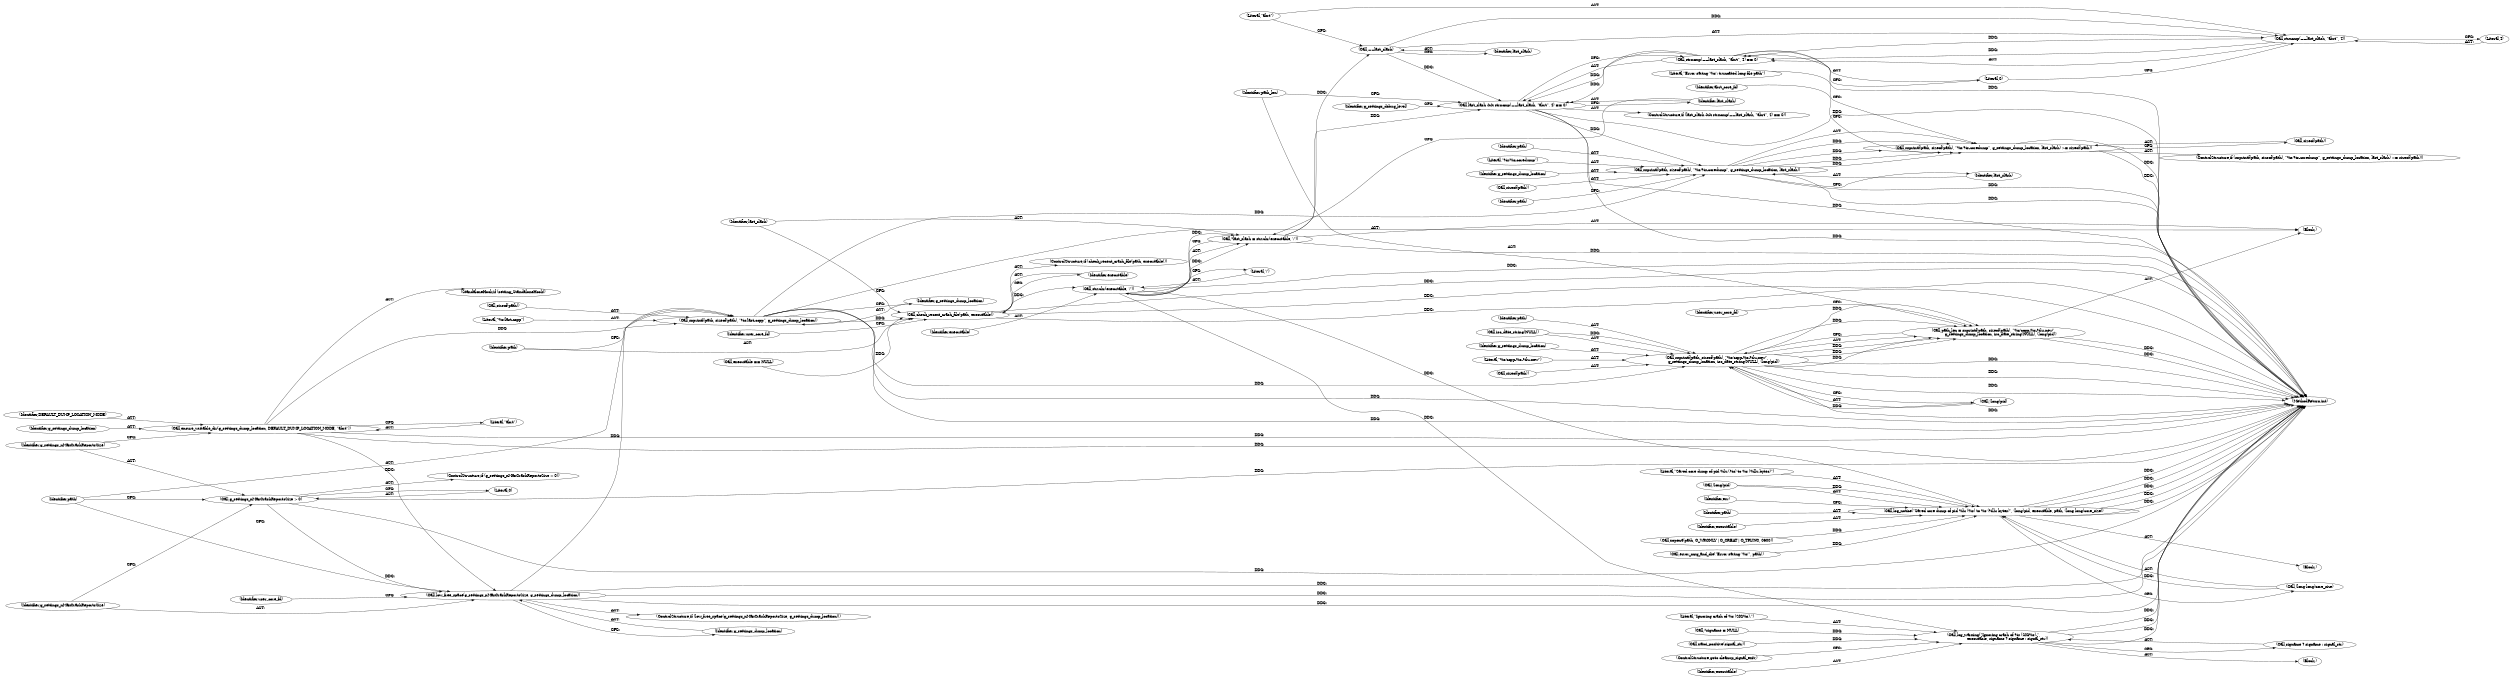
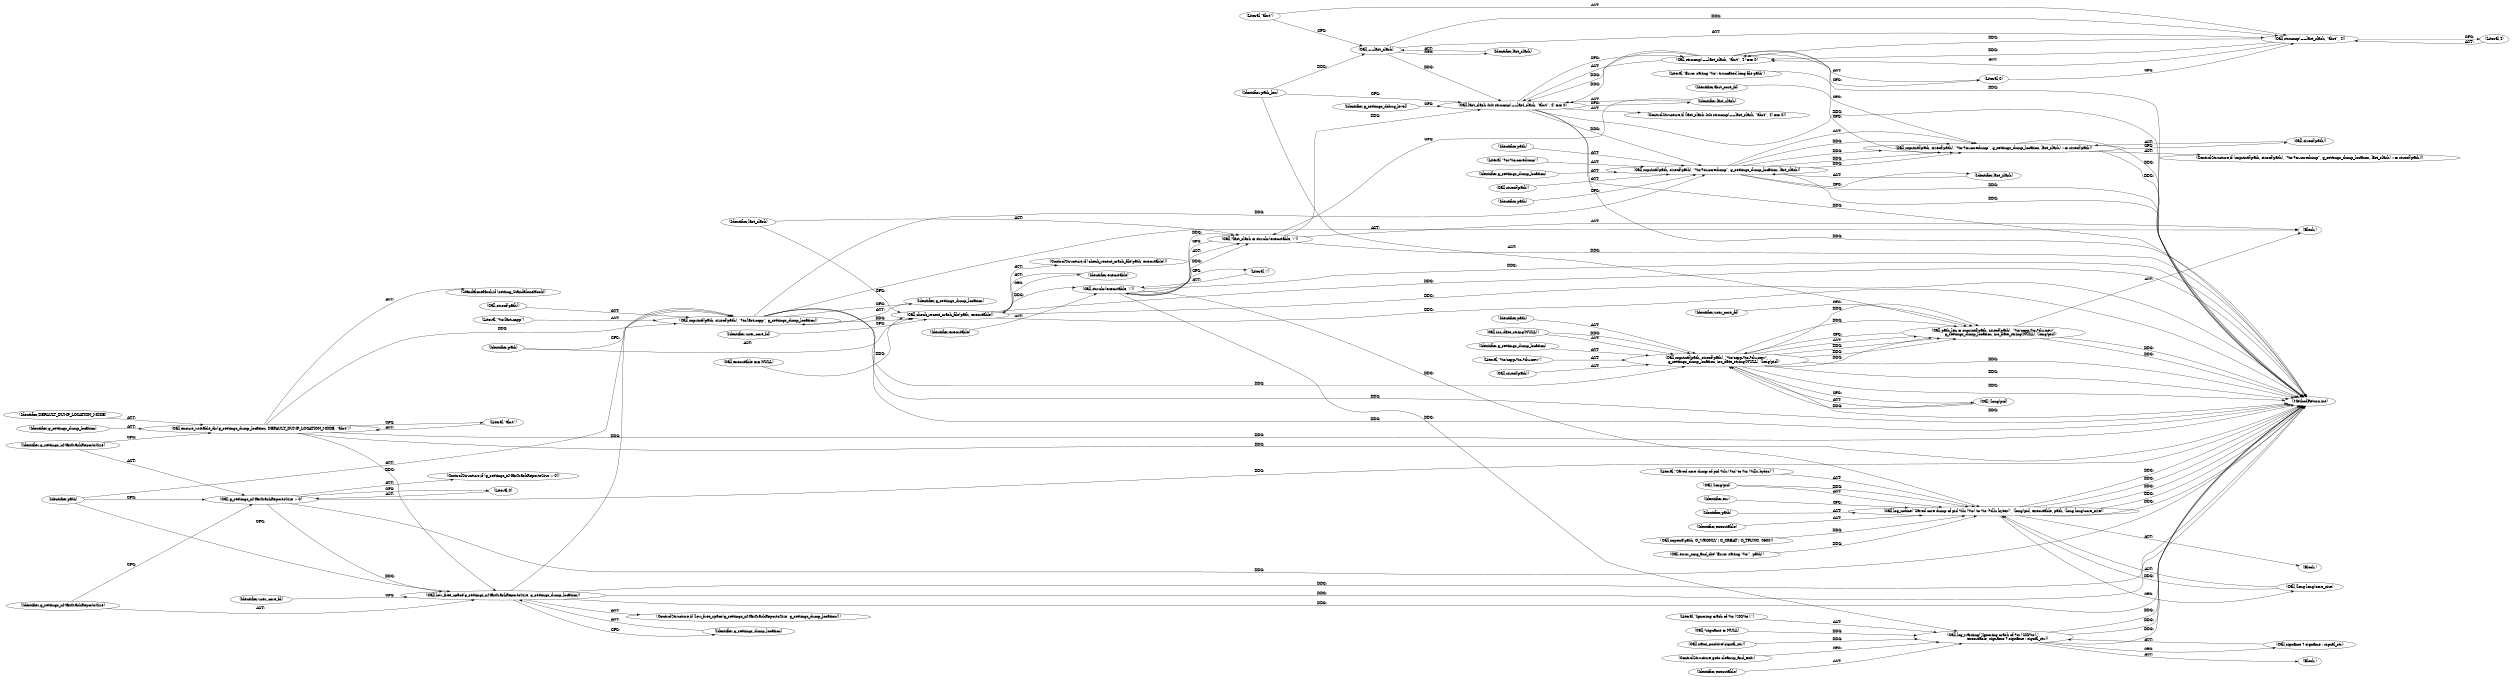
  digraph {
    rankdir=LR
    n1 [label="(Call,low_free_space(g_settings_nMaxCrashReportsSize, g_settings_dump_location))"]
    n2 [label="(Call,snprintf(path, sizeof(path), \"%s/last-ccpp\", g_settings_dump_location))"]
    n3 [label="(ControlStructure,if (low_free_space(g_settings_nMaxCrashReportsSize, g_settings_dump_location)))"]
    n4 [label="(Identifier,g_settings_dump_location)"]
    n5 [label="(MethodReturn,int)"]
    n6 [label="(Call,check_recent_crash_file(path, executable))"]
    n7 [label="(Call,snprintf(path, sizeof(path), \"%s/%s-coredump\", g_settings_dump_location, last_slash))"]
    n8 [label="(Call,snprintf(path, sizeof(path), \"%s/ccpp-%s-%lu.new\",\n            g_settings_dump_location, iso_date_string(NULL), (long)pid))"]
    n9 [label="(Block,)"]
    n10 [label="(Identifier,g_settings_dump_location)"]
    n11 [label="(Call,g_settings_nMaxCrashReportsSize > 0)"]
    n12 [label="(ControlStructure,if (g_settings_nMaxCrashReportsSize > 0))"]
    n13 [label="(Literal,0)"]
    n14 [label="(Call,ensure_writable_dir(g_settings_dump_location, DEFAULT_DUMP_LOCATION_MODE, \"abrt\"))"]
    n15 [label="(Literal,\"abrt\")"]
    n16 [label="(StandaloneHook,if (setting_StandaloneHook))"]
    n17 [label="(Call,strrchr(executable, '/'))"]
    n18 [label="(Identifier,executable)"]
    n19 [label="(ControlStructure,if (check_recent_crash_file(path, executable)))"]
    n20 [label="(Call,snprintf(path, sizeof(path), \"%s/%s-coredump\", g_settings_dump_location, last_slash) >= sizeof(path))"]
    n21 [label="(Identifier,last_slash)"]
    n22 [label="(Call,path_len = snprintf(path, sizeof(path), \"%s/ccpp-%s-%lu.new\",\n            g_settings_dump_location, iso_date_string(NULL), (long)pid))"]
    n23 [label="(Call,(long)pid)"]
    n24 [label="(Call,*last_slash = strrchr(executable, '/'))"]
    n25 [label="(Call,log_warning(\"Ignoring crash of %s (SIG%s).\",\n                        executable, signame ? signame : signal_str))"]
    n26 [label="(Call,log_notice(\"Saved core dump of pid %lu (%s) to %s (%llu bytes)\", (long)pid, executable, path, (long long)core_size))"]
    n27 [label="(Literal,'/')"]
    n28 [label="(Call,last_slash && strncmp(++last_slash, \"abrt\", 4) == 0)"]
    n29 [label="(Call,++last_slash)"]
    n30 [label="(Call,signame ? signame : signal_str)"]
    n31 [label="(Block,)"]
    n32 [label="(Block,)"]
    n33 [label="(Call,(long long)core_size)"]
    n34 [label="(Call,strncmp(++last_slash, \"abrt\", 4) == 0)"]
    n35 [label="(ControlStructure,if (last_slash && strncmp(++last_slash, \"abrt\", 4) == 0))"]
    n36 [label="(Identifier,last_slash)"]
    n37 [label="(Call,strncmp(++last_slash, \"abrt\", 4))"]
    n38 [label="(Identifier,last_slash)"]
    n39 [label="(Literal,0)"]
    n40 [label="(Call,sizeof(path))"]
    n41 [label="(ControlStructure,if (snprintf(path, sizeof(path), \"%s/%s-coredump\", g_settings_dump_location, last_slash) >= sizeof(path)))"]
    n42 [label="(Literal,4)"]
    n43 [label="(Literal,\"abrt\")"]
    n44 [label="(Literal,\"Error saving '%s': truncated long file path\")"]
    n45 [label="(Literal,\"Ignoring crash of %s (SIG%s).\")"]
    n46 [label="(Identifier,executable)"]
    n47 [label="(Call,*signame = NULL)"]
    n48 [label="(Literal,\"%s/%s-coredump\")"]
-   n49 [label="(ControlStructure,goto cleanup_signal_exit;)"]
+   n49 [label="(ControlStructure,goto cleanup_and_exit;)"]
    n50 [label="(Call,(long)pid)"]
    n51 [label="(Identifier,g_settings_dump_location)"]
    n52 [label="(Literal,\"%s/ccpp-%s-%lu.new\")"]
    n53 [label="(Call,iso_date_string(NULL))"]
    n54 [label="(Call,sizeof(path))"]
    n55 [label="(Identifier,g_settings_nMaxCrashReportsSize)"]
    n56 [label="(Call,sizeof(path))"]
    n57 [label="(Identifier,g_settings_debug_level)"]
    n58 [label="(Identifier,path)"]
    n59 [label="(Call,xatoi_positive(signal_str))"]
    n60 [label="(Identifier,path)"]
    n61 [label="(Identifier,DEFAULT_DUMP_LOCATION_MODE)"]
    n62 [label="(Identifier,g_settings_nMaxCrashReportsSize)"]
    n63 [label="(Identifier,g_settings_dump_location)"]
    n64 [label="(Call,sizeof(path))"]
    n65 [label="(Call,xopen3(path, O_WRONLY | O_CREAT | O_TRUNC, 0600))"]
    n66 [label="(Call,error_msg_and_die(\"Error saving '%s'\", path))"]
    n67 [label="(Identifier,path)"]
    n68 [label="(Call,executable == NULL)"]
    n69 [label="(Identifier,path_len)"]
    n70 [label="(Identifier,user_core_fd)"]
    n71 [label="(Identifier,executable)"]
    n72 [label="(Literal,\"Saved core dump of pid %lu (%s) to %s (%llu bytes)\")"]
    n73 [label="(Identifier,path)"]
    n74 [label="(Identifier,err)"]
    n75 [label="(Identifier,path)"]
    n76 [label="(Identifier,last_slash)"]
    n77 [label="(Literal,\"%s/last-ccpp\")"]
    n78 [label="(Identifier,abrt_core_fd)"]
    n79 [label="(Identifier,executable)"]
    n80 [label="(Identifier,user_core_fd)"]
    n81 [label="(Identifier,g_settings_dump_location)"]
    n82 [label="(Identifier,user_core_fd)"]
    n83 [label="(Identifier,path)"]
    n1 -> n2 [label="DDG: "]
    n1 -> n3 [label="AST: "]
    n1 -> n4 [label="CFG: "]
    n1 -> n5 [label="DDG: "]
    n1 -> n5 [label="DDG: "]
    n1 -> n5 [label="DDG: "]
    n2 -> n5 [label="DDG: "]
    n2 -> n5 [label="DDG: "]
    n2 -> n6 [label="DDG: "]
    n2 -> n7 [label="DDG: "]
    n2 -> n8 [label="DDG: "]
    n2 -> n9 [label="AST: "]
    n2 -> n10 [label="CFG: "]
    n4 -> n1 [label="AST: "]
    n6 -> n5 [label="DDG: "]
    n6 -> n5 [label="DDG: "]
    n6 -> n5 [label="DDG: "]
    n6 -> n17 [label="DDG: "]
    n6 -> n18 [label="CFG: "]
    n6 -> n19 [label="AST: "]
    n7 -> n5 [label="DDG: "]
    n7 -> n5 [label="DDG: "]
    n7 -> n20 [label="AST: "]
    n7 -> n20 [label="DDG: "]
    n7 -> n20 [label="DDG: "]
    n7 -> n20 [label="DDG: "]
    n7 -> n20 [label="DDG: "]
    n7 -> n21 [label="CFG: "]
    n8 -> n5 [label="DDG: "]
    n8 -> n5 [label="DDG: "]
    n8 -> n5 [label="DDG: "]
    n8 -> n5 [label="DDG: "]
    n8 -> n22 [label="AST: "]
    n8 -> n22 [label="DDG: "]
    n8 -> n22 [label="DDG: "]
    n8 -> n22 [label="DDG: "]
    n8 -> n22 [label="DDG: "]
    n8 -> n22 [label="DDG: "]
    n8 -> n23 [label="CFG: "]
    n10 -> n2 [label="AST: "]
    n11 -> n1 [label="DDG: "]
    n11 -> n5 [label="DDG: "]
    n11 -> n5 [label="DDG: "]
    n11 -> n12 [label="AST: "]
    n11 -> n13 [label="CFG: "]
    n13 -> n11 [label="AST: "]
    n14 -> n1 [label="DDG: "]
    n14 -> n2 [label="DDG: "]
    n14 -> n5 [label="DDG: "]
    n14 -> n5 [label="DDG: "]
    n14 -> n15 [label="CFG: "]
    n14 -> n16 [label="AST: "]
    n15 -> n14 [label="AST: "]
    n17 -> n5 [label="DDG: "]
    n17 -> n24 [label="AST: "]
    n17 -> n24 [label="DDG: "]
    n17 -> n24 [label="DDG: "]
    n17 -> n25 [label="DDG: "]
    n17 -> n26 [label="DDG: "]
    n17 -> n27 [label="CFG: "]
    n18 -> n6 [label="AST: "]
    n20 -> n5 [label="DDG: "]
    n20 -> n5 [label="DDG: "]
    n20 -> n40 [label="CFG: "]
    n20 -> n41 [label="AST: "]
    n21 -> n7 [label="AST: "]
    n22 -> n5 [label="DDG: "]
    n22 -> n5 [label="DDG: "]
    n22 -> n8 [label="CFG: "]
    n22 -> n9 [label="AST: "]
    n23 -> n8 [label="AST: "]
    n23 -> n8 [label="DDG: "]
    n24 -> n5 [label="DDG: "]
    n24 -> n9 [label="AST: "]
    n24 -> n17 [label="CFG: "]
    n24 -> n28 [label="DDG: "]
-   n24 -> n29 [label="DDG: "]
+   n69 -> n29 [label="DDG: "]
    n25 -> n5 [label="DDG: "]
    n25 -> n5 [label="DDG: "]
    n25 -> n5 [label="DDG: "]
    n25 -> n30 [label="CFG: "]
    n25 -> n31 [label="AST: "]
    n26 -> n5 [label="DDG: "]
    n26 -> n5 [label="DDG: "]
    n26 -> n5 [label="DDG: "]
    n26 -> n5 [label="DDG: "]
    n26 -> n5 [label="DDG: "]
    n26 -> n32 [label="AST: "]
    n26 -> n33 [label="CFG: "]
    n27 -> n17 [label="AST: "]
    n28 -> n5 [label="DDG: "]
    n28 -> n5 [label="DDG: "]
    n28 -> n5 [label="DDG: "]
    n28 -> n7 [label="DDG: "]
    n28 -> n34 [label="CFG: "]
    n28 -> n35 [label="AST: "]
    n28 -> n36 [label="CFG: "]
    n29 -> n28 [label="DDG: "]
    n29 -> n37 [label="AST: "]
    n29 -> n37 [label="DDG: "]
    n29 -> n38 [label="CFG: "]
    n30 -> n25 [label="AST: "]
    n33 -> n26 [label="AST: "]
    n33 -> n26 [label="DDG: "]
    n34 -> n5 [label="DDG: "]
    n34 -> n28 [label="AST: "]
    n34 -> n28 [label="DDG: "]
    n34 -> n28 [label="DDG: "]
    n34 -> n39 [label="CFG: "]
    n36 -> n24 [label="CFG: "]
    n36 -> n28 [label="AST: "]
    n37 -> n34 [label="AST: "]
    n37 -> n34 [label="DDG: "]
    n37 -> n34 [label="DDG: "]
    n37 -> n42 [label="CFG: "]
    n38 -> n29 [label="AST: "]
    n39 -> n34 [label="AST: "]
    n39 -> n37 [label="CFG: "]
    n40 -> n20 [label="AST: "]
    n42 -> n37 [label="AST: "]
    n43 -> n29 [label="CFG: "]
    n43 -> n37 [label="AST: "]
    n44 -> n20 [label="CFG: "]
    n45 -> n25 [label="AST: "]
    n46 -> n26 [label="AST: "]
    n47 -> n25 [label="DDG: "]
    n48 -> n7 [label="AST: "]
    n49 -> n25 [label="CFG: "]
    n50 -> n26 [label="AST: "]
    n50 -> n26 [label="DDG: "]
    n51 -> n7 [label="AST: "]
    n52 -> n8 [label="AST: "]
    n53 -> n8 [label="AST: "]
    n53 -> n8 [label="DDG: "]
    n54 -> n2 [label="AST: "]
    n55 -> n11 [label="AST: "]
    n55 -> n14 [label="CFG: "]
    n56 -> n7 [label="AST: "]
    n57 -> n28 [label="CFG: "]
    n58 -> n7 [label="CFG: "]
    n59 -> n25 [label="DDG: "]
    n60 -> n7 [label="AST: "]
    n61 -> n14 [label="AST: "]
    n62 -> n1 [label="AST: "]
    n62 -> n11 [label="CFG: "]
    n63 -> n14 [label="AST: "]
    n64 -> n8 [label="AST: "]
    n65 -> n26 [label="DDG: "]
    n66 -> n26 [label="DDG: "]
    n67 -> n8 [label="AST: "]
    n68 -> n6 [label="DDG: "]
    n69 -> n22 [label="AST: "]
    n69 -> n28 [label="CFG: "]
    n70 -> n6 [label="CFG: "]
    n71 -> n25 [label="AST: "]
    n72 -> n26 [label="AST: "]
    n73 -> n1 [label="CFG: "]
    n73 -> n2 [label="AST: "]
    n73 -> n11 [label="CFG: "]
    n74 -> n26 [label="CFG: "]
    n75 -> n2 [label="CFG: "]
    n75 -> n6 [label="AST: "]
    n76 -> n6 [label="CFG: "]
    n76 -> n24 [label="AST: "]
    n77 -> n2 [label="AST: "]
    n78 -> n20 [label="CFG: "]
    n79 -> n17 [label="AST: "]
    n80 -> n1 [label="CFG: "]
    n81 -> n8 [label="AST: "]
    n82 -> n22 [label="CFG: "]
    n83 -> n26 [label="AST: "]
  }
